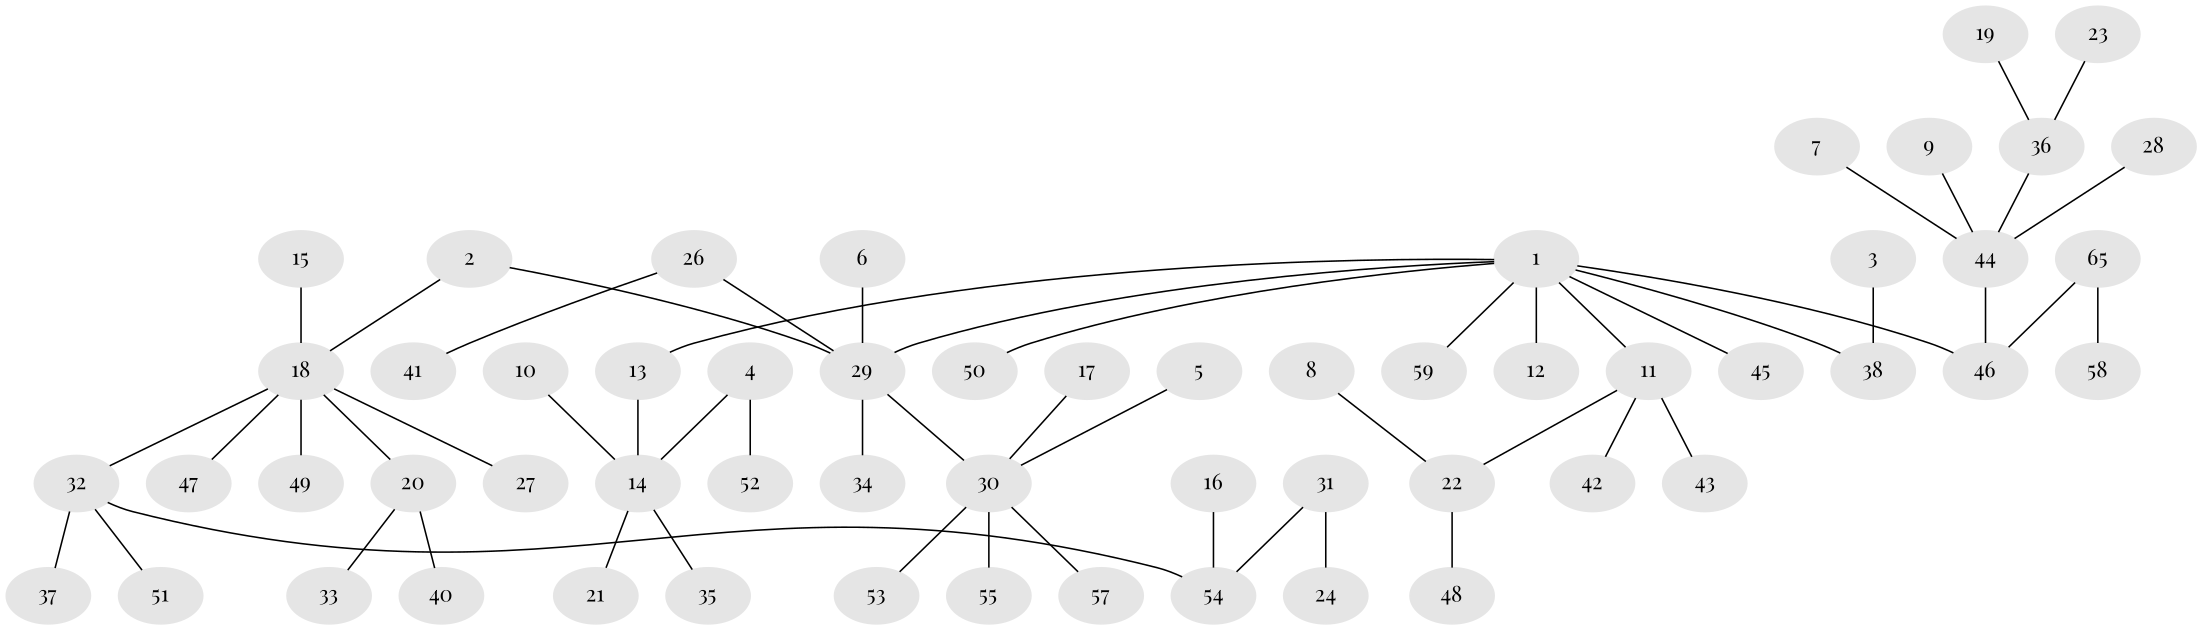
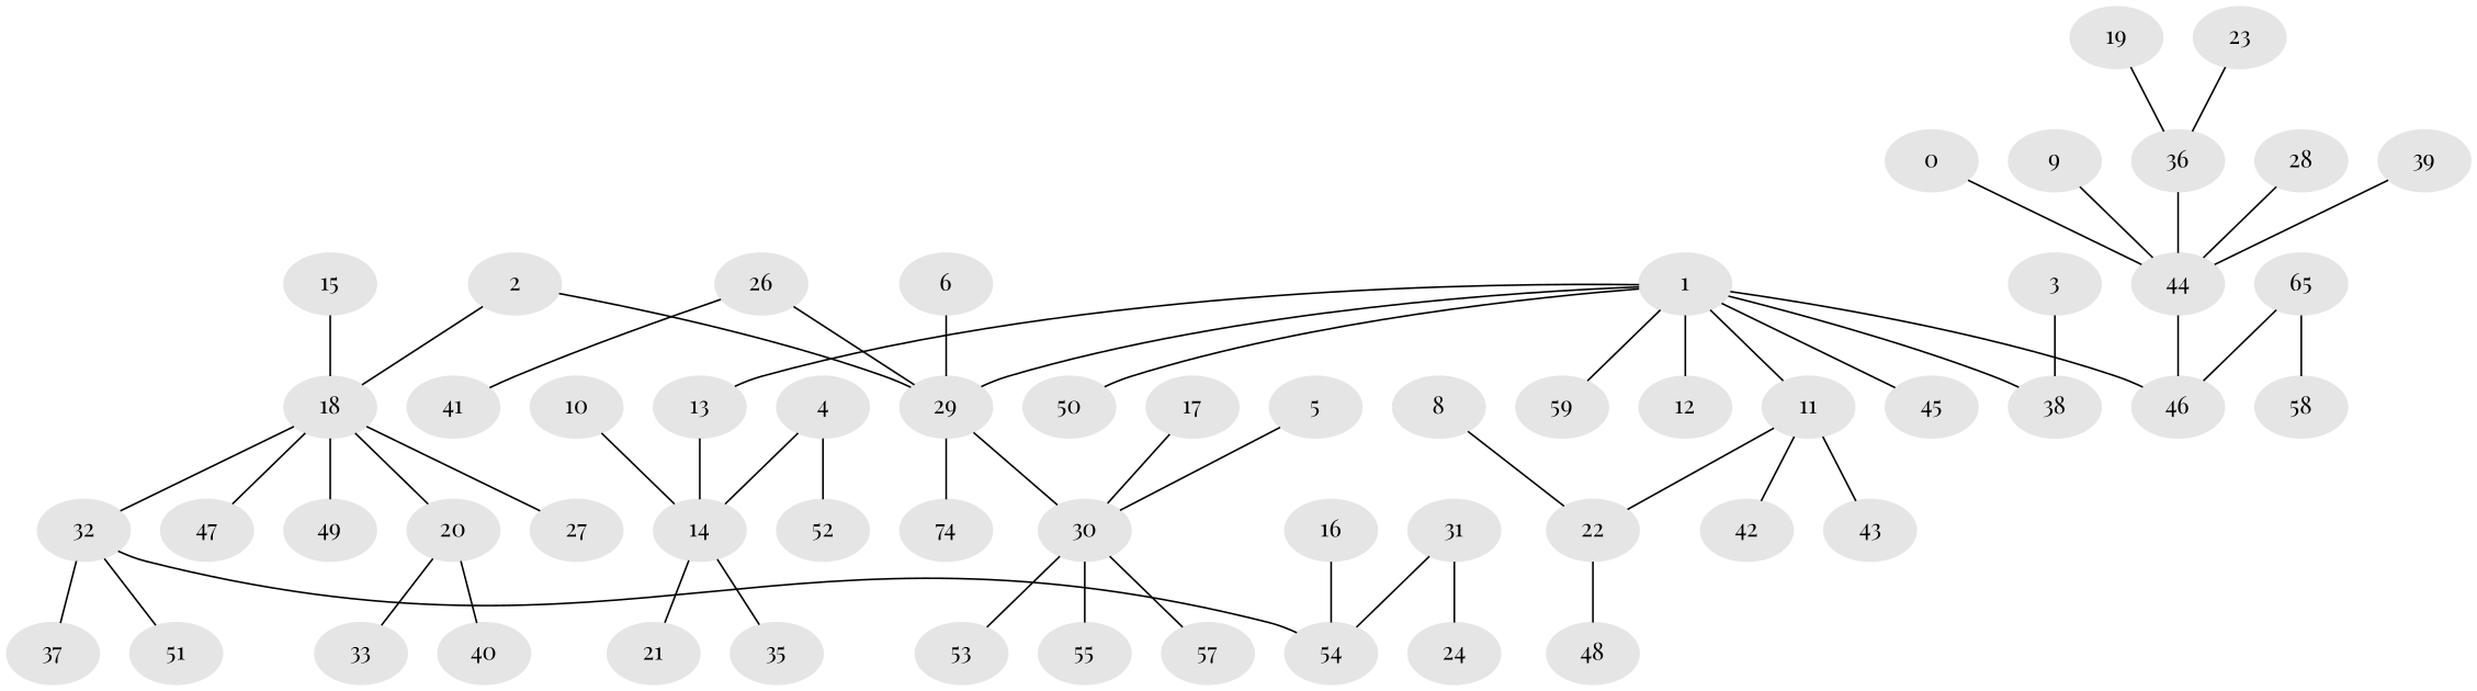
  graph {
    fontname="Playfair Display"
    node [color=gray90 fontname="Playfair Display" style=filled]
    edge [fontname="Playfair Display" weight=1.0]
    1
    11
    12
    13
    29
    38
    45
    46
    50
    59
    22
    42
    43
    14
    21
    35
    30
-   34
+   34 [label=74]
    2
    18
    20
    27
    32
    47
    49
    3
    4
    52
    5
    53
    55
    57
    6
-   7
+   7 [label=0]
    44
    8
    48
    9
    10
    15
    16
    54
    17
    33
    40
    37
    51
    19
    36
    23
    n51 [label=65]
    58
    26
    41
    28
    31
    24
+   39
    1 -- 11
    1 -- 12
    1 -- 13
    1 -- 29
    1 -- 38
    1 -- 45
    1 -- 46
    1 -- 50
    1 -- 59
    11 -- 22
    11 -- 42
    11 -- 43
    13 -- 14
    29 -- 30
    29 -- 34
    22 -- 48
    14 -- 21
    14 -- 35
    30 -- 53
    30 -- 55
    30 -- 57
    2 -- 29
    2 -- 18
    18 -- 20
    18 -- 27
    18 -- 32
    18 -- 47
    18 -- 49
    20 -- 33
    20 -- 40
    32 -- 54
    32 -- 37
    32 -- 51
    3 -- 38
    4 -- 14
    4 -- 52
    5 -- 30
    6 -- 29
    7 -- 44
    44 -- 46
    8 -- 22
    9 -- 44
    10 -- 14
    15 -- 18
    16 -- 54
    17 -- 30
    19 -- 36
    36 -- 44
    23 -- 36
    n51 -- 46
    n51 -- 58
    26 -- 29
    26 -- 41
    28 -- 44
    31 -- 54
    31 -- 24
+   39 -- 44
  }
